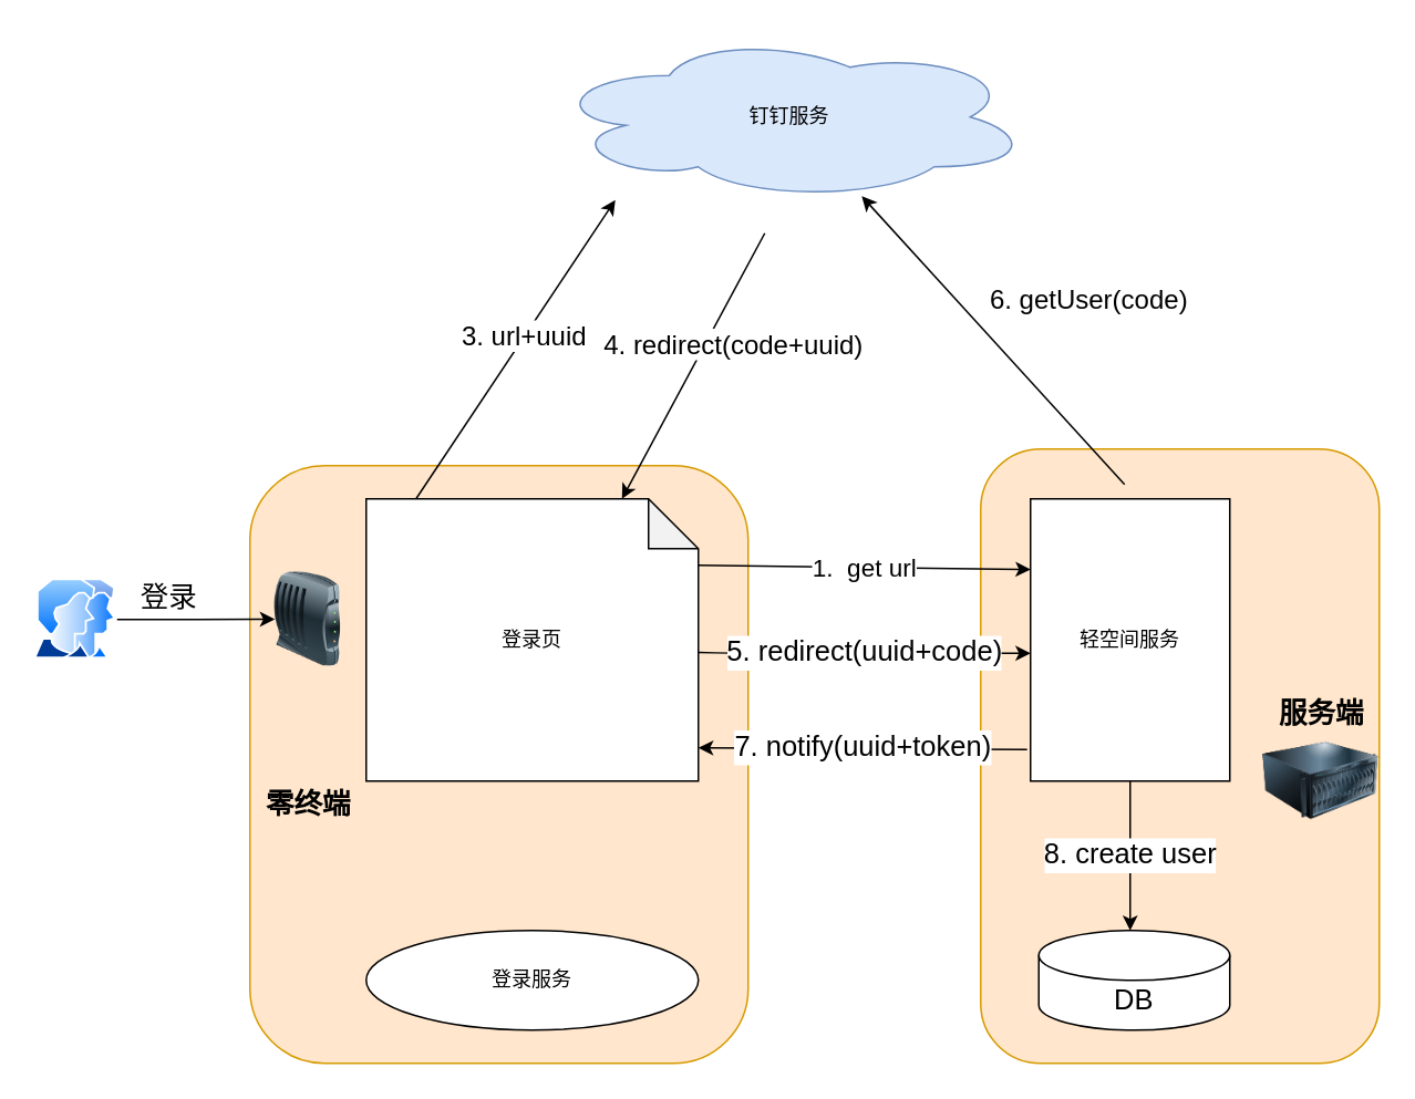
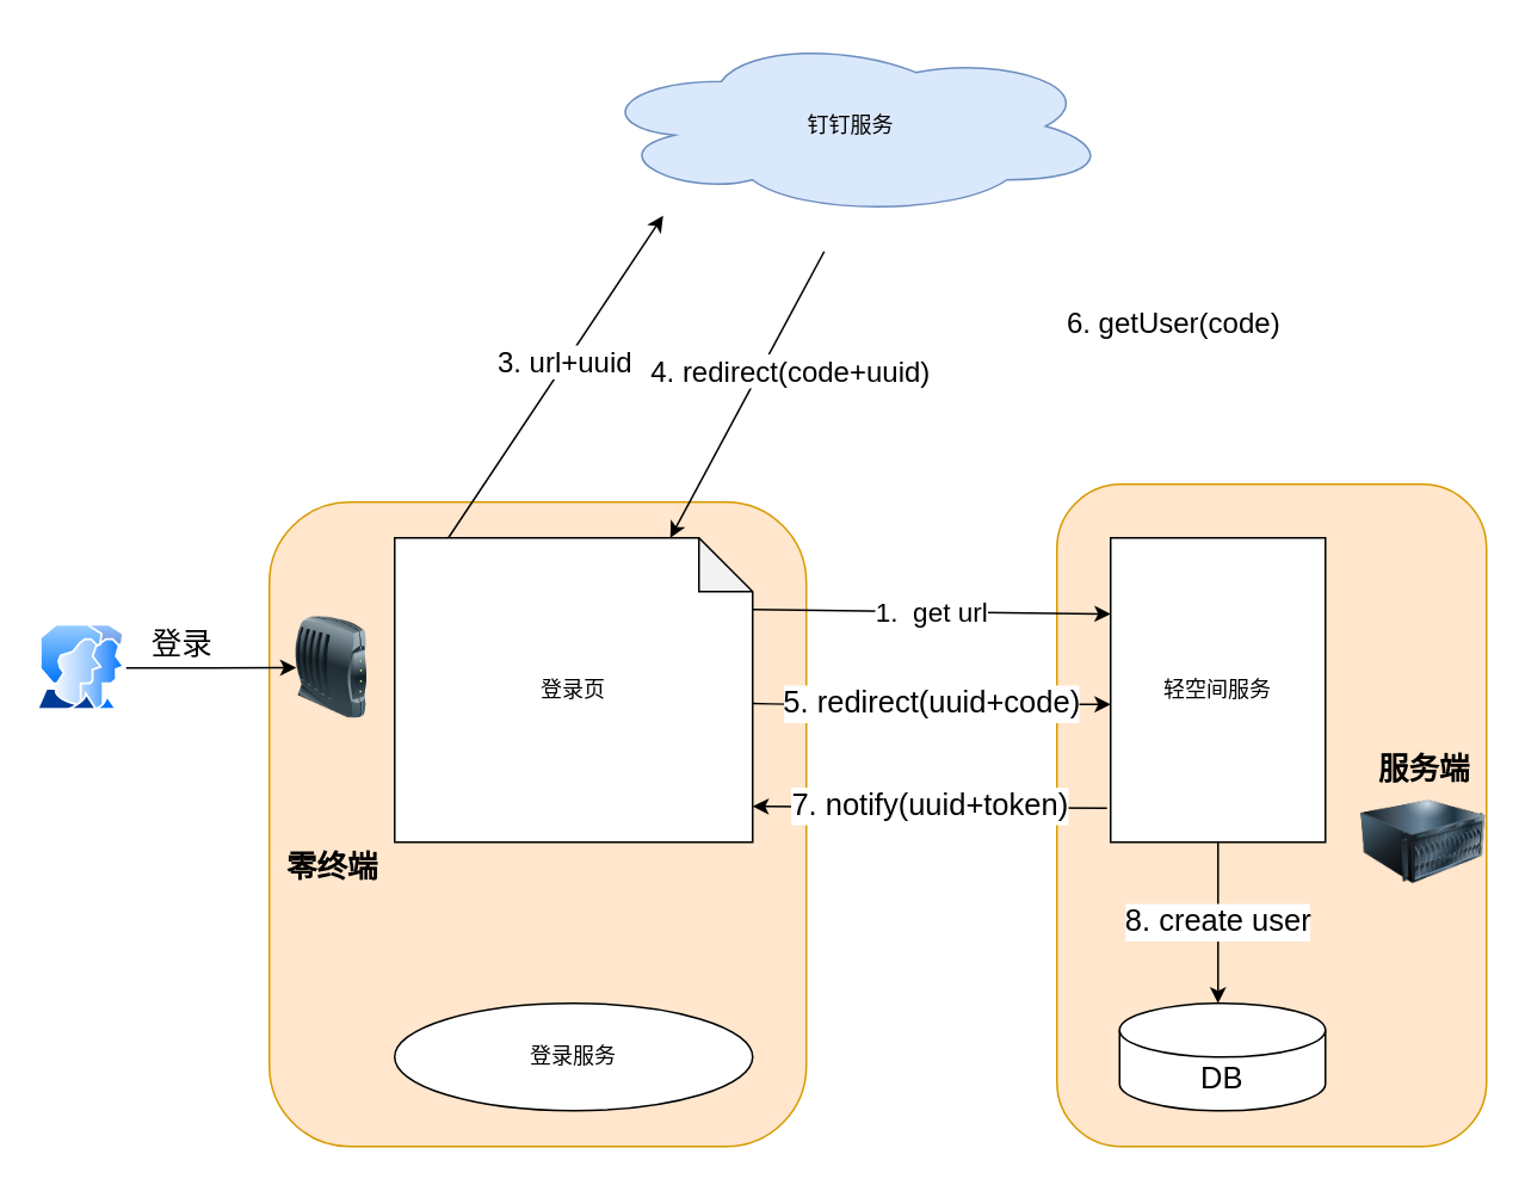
  <mxCell id="0" />
  <mxCell id="1" parent="0" />
  <mxCell id="2" value="" style="rounded=1;whiteSpace=wrap;html=1;fontSize=17;fillColor=#ffe6cc;strokeColor=#d79b00;" vertex="1" parent="1"><mxGeometry x="590" y="270" width="240" height="370" as="geometry" /></mxCell>
  <mxCell id="3" value="" style="rounded=1;whiteSpace=wrap;html=1;fontSize=17;fillColor=#ffe6cc;strokeColor=#d79b00;" vertex="1" parent="1"><mxGeometry x="150" y="280" width="300" height="360" as="geometry" /></mxCell>
  <mxCell id="4" value="登录服务" style="ellipse;whiteSpace=wrap;html=1;" vertex="1" parent="1"><mxGeometry x="220" y="560" width="200" height="60" as="geometry" /></mxCell>
  <mxCell id="5" value="8. create user" style="edgeStyle=orthogonalEdgeStyle;rounded=0;orthogonalLoop=1;jettySize=auto;html=1;startArrow=none;startFill=0;endArrow=classic;endFill=1;fontSize=17;" edge="1" parent="1" source="6"><mxGeometry relative="1" as="geometry"><mxPoint x="680" y="560" as="targetPoint" /></mxGeometry></mxCell>
  <mxCell id="6" value="轻空间服务" style="rounded=0;whiteSpace=wrap;html=1;" vertex="1" parent="1"><mxGeometry x="620" y="300" width="120" height="170" as="geometry" /></mxCell>
  <mxCell id="7" value="钉钉服务" style="ellipse;shape=cloud;whiteSpace=wrap;html=1;fillColor=#dae8fc;strokeColor=#6c8ebf;" vertex="1" parent="1"><mxGeometry x="330" y="20" width="290" height="100" as="geometry" /></mxCell>
  <mxCell id="8" value="3. url+uuid" style="endArrow=classic;html=1;fontSize=16;" edge="1" parent="1"><mxGeometry x="0.091" width="50" height="50" relative="1" as="geometry"><mxPoint x="250" y="300" as="sourcePoint" /><mxPoint x="370" y="120" as="targetPoint" /><mxPoint as="offset" /></mxGeometry></mxCell>
  <mxCell id="9" value="" style="endArrow=classic;html=1;" edge="1" parent="1"><mxGeometry width="50" height="50" relative="1" as="geometry"><mxPoint x="460" y="140" as="sourcePoint" /><mxPoint x="374" y="300" as="targetPoint" /></mxGeometry></mxCell>
  <mxCell id="10" value="4. &lt;font style=&quot;font-size: 16px;&quot;&gt;redirect(code+uuid)&lt;/font&gt;" style="edgeLabel;html=1;align=center;verticalAlign=middle;resizable=0;points=[];fontSize=16;" vertex="1" connectable="0" parent="9"><mxGeometry x="-0.231" y="-1" relative="1" as="geometry"><mxPoint x="15" y="5" as="offset" /></mxGeometry></mxCell>
  <mxCell id="11" value="1.&amp;nbsp; get url" style="endArrow=classic;html=1;entryX=0;entryY=0.25;entryDx=0;entryDy=0;fontSize=15;" edge="1" parent="1" target="6"><mxGeometry width="50" height="50" relative="1" as="geometry"><mxPoint x="420" y="340" as="sourcePoint" /><mxPoint x="510" y="340" as="targetPoint" /></mxGeometry></mxCell>
  <mxCell id="12" value="5. redirect(uuid+code)" style="endArrow=classic;html=1;exitX=1;exitY=0.5;exitDx=0;exitDy=0;entryX=0;entryY=0.5;entryDx=0;entryDy=0;fontSize=17;" edge="1" parent="1"><mxGeometry width="50" height="50" relative="1" as="geometry"><mxPoint x="420" y="392.5" as="sourcePoint" /><mxPoint x="620" y="393" as="targetPoint" /><Array as="points"><mxPoint x="440" y="393" /></Array></mxGeometry></mxCell>
- <mxCell id="13" value="" style="endArrow=classic;html=1;exitX=0.472;exitY=-0.051;exitDx=0;exitDy=0;exitPerimeter=0;" edge="1" parent="1" source="6" target="7"><mxGeometry width="50" height="50" relative="1" as="geometry"><mxPoint x="730" y="290" as="sourcePoint" /><mxPoint x="780" y="240" as="targetPoint" /></mxGeometry></mxCell>
  <mxCell id="14" value="6. getUser(code)" style="text;html=1;align=center;verticalAlign=middle;resizable=0;points=[];autosize=1;fontSize=16;" vertex="1" parent="1"><mxGeometry x="590" y="170" width="130" height="20" as="geometry" /></mxCell>
  <mxCell id="15" value="7. notify(uuid+token)" style="endArrow=classic;html=1;exitX=-0.017;exitY=0.888;exitDx=0;exitDy=0;exitPerimeter=0;fontSize=17;" edge="1" parent="1" source="6"><mxGeometry width="50" height="50" relative="1" as="geometry"><mxPoint x="570" y="450" as="sourcePoint" /><mxPoint x="420" y="450" as="targetPoint" /><Array as="points" /></mxGeometry></mxCell>
  <mxCell id="16" value="登录页" style="shape=note;whiteSpace=wrap;html=1;backgroundOutline=1;darkOpacity=0.05;" vertex="1" parent="1"><mxGeometry x="220" y="300" width="200" height="170" as="geometry" /></mxCell>
  <mxCell id="17" value="零终端" style="text;html=1;align=center;verticalAlign=middle;resizable=0;points=[];autosize=1;fontSize=17;fontStyle=1" vertex="1" parent="1"><mxGeometry x="150" y="470" width="70" height="30" as="geometry" /></mxCell>
  <mxCell id="18" value="服务端" style="text;html=1;align=center;verticalAlign=middle;resizable=0;points=[];autosize=1;fontSize=17;fontStyle=1" vertex="1" parent="1"><mxGeometry x="760" y="415" width="70" height="30" as="geometry" /></mxCell>
  <mxCell id="19" value="DB" style="shape=cylinder3;whiteSpace=wrap;html=1;boundedLbl=1;backgroundOutline=1;size=15;fontSize=17;" vertex="1" parent="1"><mxGeometry x="625" y="560" width="115" height="60" as="geometry" /></mxCell>
  <mxCell id="20" value="" style="image;html=1;image=img/lib/clip_art/computers/Server_128x128.png;fontSize=17;" vertex="1" parent="1"><mxGeometry x="760" y="435" width="70" height="70" as="geometry" /></mxCell>
  <mxCell id="21" value="" style="image;html=1;image=img/lib/clip_art/networking/Modem_128x128.png;fontSize=17;" vertex="1" parent="1"><mxGeometry x="165" y="330" width="40" height="85" as="geometry" /></mxCell>
  <mxCell id="22" value="" style="edgeStyle=orthogonalEdgeStyle;rounded=0;orthogonalLoop=1;jettySize=auto;html=1;startArrow=none;startFill=0;endArrow=classic;endFill=1;fontSize=17;" edge="1" parent="1" source="23" target="21"><mxGeometry relative="1" as="geometry" /></mxCell>
  <mxCell id="23" value="" style="aspect=fixed;perimeter=ellipsePerimeter;html=1;align=center;shadow=0;dashed=0;spacingTop=3;image;image=img/lib/active_directory/user_accounts.svg;fontSize=17;" vertex="1" parent="1"><mxGeometry x="20" y="348.25" width="50" height="48.5" as="geometry" /></mxCell>
  <mxCell id="24" value="登录" style="text;html=1;align=center;verticalAlign=middle;resizable=0;points=[];autosize=1;fontSize=17;" vertex="1" parent="1"><mxGeometry x="76" y="345" width="50" height="30" as="geometry" /></mxCell>
